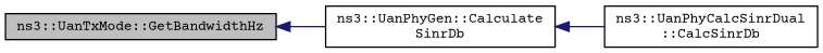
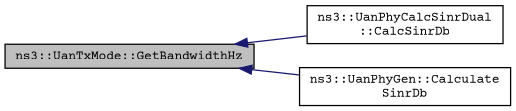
  digraph {
    fontname="Courier Prime"
    rankdir=LR
    node [color=black fillcolor=white fontname="Courier Prime" fontsize=10 shape=record style=filled]
    edge [color=midnightblue dir=back fontname="Courier Prime" fontsize=10 labelfontname=Helvetica labelfontsize=10 style=solid]
    n1 [fillcolor=grey75 fontcolor=black height=0.2 label="ns3::UanTxMode::GetBandwidthHz" width=0.4]
    n2 [height=0.2 label="ns3::UanPhyCalcSinrDual\l::CalcSinrDb" width=0.4]
    n3 [height=0.2 label="ns3::UanPhyGen::Calculate\lSinrDb" width=0.4]
-   n3 -> n2
+   n1 -> n2
    n1 -> n3
  }
